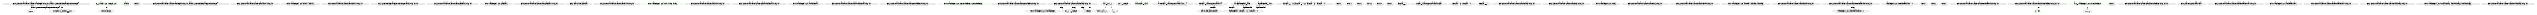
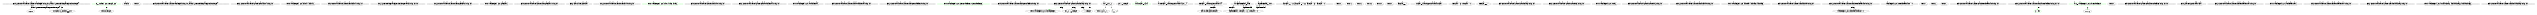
  digraph {
    node [cluster="CommonMark.Parser.Scanner.scan_html_tag(string, int)" file="Scanner.cs" span="0-0"]
    edge [color=darkseagreen4 style=dashed]
    n1 [cluster="CommonMark.Parser.Scanner.MatchRegex(string, int, params System.Text.RegularExpressions.Regex[])" label="Entry CommonMark.Parser.Scanner.MatchRegex(string, int, params System.Text.RegularExpressions.Regex[])" span="69-69"]
    n2 [cluster="CommonMark.Parser.Scanner.MatchRegex(string, int, params System.Text.RegularExpressions.Regex[])" label=regexes span="72-72"]
    n3 [cluster="CommonMark.Parser.Scanner.MatchRegex(string, int, params System.Text.RegularExpressions.Regex[])" label="m.Success && m.Index == pos" span="75-75"]
-   n4 [cluster="CommonMark.Parser.Scanner.MatchRegex(string, int, params System.Text.RegularExpressions.Regex[])" color=green community=0 label="m = r.Match(s, pos, s.Length - pos)" prediction=0 span="74-74"]
+   n4 [cluster="CommonMark.Parser.Scanner.MatchRegex(string, int, params System.Text.RegularExpressions.Regex[])" color=green community=0 label="m = r.Index(s, pos, s.Length - pos)" prediction=0 span="74-74"]
    n5 [cluster="CommonMark.Parser.Scanner.MatchRegex(string, int, params System.Text.RegularExpressions.Regex[])" label="return m.Length;" span="76-76"]
    n6 [cluster="CommonMark.Parser.Scanner.MatchRegex(string, int, params System.Text.RegularExpressions.Regex[])" label="Match m" span="71-71"]
    n7 [cluster="CommonMark.Parser.Scanner.MatchRegex(string, int, params System.Text.RegularExpressions.Regex[])" label="return 0;" span="79-79"]
    n8 [cluster="CommonMark.Parser.Scanner.MatchRegex(string, int, params System.Text.RegularExpressions.Regex[])" label="Exit CommonMark.Parser.Scanner.MatchRegex(string, int, params System.Text.RegularExpressions.Regex[])" span="69-69"]
    n9 [cluster="CommonMark.Parser.Scanner.scan_link_url(string, int)" label="Entry CommonMark.Parser.Scanner.scan_link_url(string, int)" span="210-210"]
    n10 [cluster="CommonMark.Parser.Scanner.scan_link_url(string, int)" label="return MatchRegex(s, pos, link_url1, link_url2);" span="217-217"]
    n11 [cluster="CommonMark.Parser.Scanner.scan_link_url(string, int)" label="Exit CommonMark.Parser.Scanner.scan_link_url(string, int)" span="210-210"]
    n12 [cluster="System.Text.RegularExpressions.Regex.Match(string, int, int)" label="Entry System.Text.RegularExpressions.Regex.Match(string, int, int)"]
    n13 [cluster="CommonMark.Parser.Scanner.scan_spacechars(string, int)" label="Entry CommonMark.Parser.Scanner.scan_spacechars(string, int)" span="239-239"]
    n14 [cluster="CommonMark.Parser.Scanner.scan_spacechars(string, int)" label="return MatchRegex(s, pos, spacechars);" span="245-245"]
    n15 [cluster="CommonMark.Parser.Scanner.scan_spacechars(string, int)" label="Exit CommonMark.Parser.Scanner.scan_spacechars(string, int)" span="239-239"]
    n16 [cluster="char.IsWhiteSpace(char)" label="Entry char.IsWhiteSpace(char)"]
    n17 [cluster="CommonMark.Parser.Scanner.scan_hrule(string, int)" label="Entry CommonMark.Parser.Scanner.scan_hrule(string, int)" span="285-285"]
    n18 [cluster="CommonMark.Parser.Scanner.scan_hrule(string, int)" color=green community=0 label="return MatchRegex(s, pos, hrule1, hrule2, hrule3);" prediction=1 span="287-287"]
    n19 [cluster="CommonMark.Parser.Scanner.scan_hrule(string, int)" label="Exit CommonMark.Parser.Scanner.scan_hrule(string, int)" span="285-285"]
    n20 [cluster="CommonMark.Parser.Scanner.scan_autolink_email(string, int)" label="Entry CommonMark.Parser.Scanner.scan_autolink_email(string, int)" span="126-126"]
    n21 [cluster="CommonMark.Parser.Scanner.scan_autolink_email(string, int)" label="return MatchRegex(s, pos, autolink_email);" span="136-136"]
    n22 [cluster="CommonMark.Parser.Scanner.scan_autolink_email(string, int)" label="Exit CommonMark.Parser.Scanner.scan_autolink_email(string, int)" span="126-126"]
    n23 [cluster="CommonMark.Parser.Scanner.scan_open_code_fence(string, int)" label="Entry CommonMark.Parser.Scanner.scan_open_code_fence(string, int)" span="293-293"]
    n24 [cluster="CommonMark.Parser.Scanner.scan_open_code_fence(string, int)" color=green community=0 label="return MatchRegex(s, pos, open_code_fence1, open_code_fence2);" prediction=2 span="301-301"]
    n25 [cluster="CommonMark.Parser.Scanner.scan_open_code_fence(string, int)" label="Exit CommonMark.Parser.Scanner.scan_open_code_fence(string, int)" span="293-293"]
    n26 [label="Entry CommonMark.Parser.Scanner.scan_html_tag(string, int)" span="142-142"]
    n27 [label="return MatchRegex(s, pos, htmlTagRegex);" span="187-187"]
    n28 [label="pos + 2 >= s.Length" span="156-156"]
    n29 [label="i < s.Length" span="164-164"]
    n30 [label="return i - pos + 1;" span="168-168"]
    n31 [label="pos >= s.Length" span="149-149"]
    n32 [color=green label="var firstChar = s[pos]" span="152-152"]
    n33 [label="var nextChar = char.ToUpperInvariant(s[pos + 1])" span="159-159"]
    n34 [label="var i = pos + 2" span="164-164"]
    n35 [label="i++" span="164-164"]
    n36 [label="nextChar = char.ToUpperInvariant(s[i])" span="166-166"]
    n37 [label="char.IsWhiteSpace(nextChar)" span="170-170"]
    n38 [label="tagNameEnded || nextChar < 'A' || nextChar > 'Z'" span="176-176"]
    n39 [label="firstChar != '!' && firstChar != '?' && (firstChar < 'A' || firstChar > 'Z')" span="184-184"]
    n40 [label="return 0;" span="150-150"]
    n41 [label="return 0;" span="157-157"]
    n42 [label="return 0;" span="161-161"]
    n43 [label="return 0;" span="180-180"]
    n44 [label="return 0;" span="177-177"]
    n45 [label="return 0;" span="185-185"]
    n46 [label="firstChar == '/'" span="154-154"]
    n47 [label="firstChar = char.ToUpperInvariant(firstChar)" span="183-183"]
    n48 [label="nextChar < 'A' || nextChar > 'Z'" span="160-160"]
    n49 [label="var tagNameEnded = false" span="163-163"]
    n50 [label="tagNameEnded = true" span="172-172"]
    n51 [label="nextChar == '>'" span="167-167"]
    n52 [label="Exit CommonMark.Parser.Scanner.scan_html_tag(string, int)" span="142-142"]
    n53 [cluster="CommonMark.Parser.Scanner.scan_entity(string, int)" label="Entry CommonMark.Parser.Scanner.scan_entity(string, int)" span="329-329"]
    n54 [cluster="CommonMark.Parser.Scanner.scan_entity(string, int)" label="return MatchRegex(s, pos, entity);" span="336-336"]
    n55 [cluster="CommonMark.Parser.Scanner.scan_entity(string, int)" label="Exit CommonMark.Parser.Scanner.scan_entity(string, int)" span="329-329"]
    n56 [cluster="CommonMark.Parser.Scanner.scan_link_title(string, int)" label="Entry CommonMark.Parser.Scanner.scan_link_title(string, int)" span="225-225"]
    n57 [cluster="CommonMark.Parser.Scanner.scan_link_title(string, int)" label="return MatchRegex(s, pos, link_title1, link_title2, link_title3);" span="233-233"]
    n58 [cluster="CommonMark.Parser.Scanner.scan_link_title(string, int)" label="Exit CommonMark.Parser.Scanner.scan_link_title(string, int)" span="225-225"]
    n59 [cluster="CommonMark.Parser.Scanner.scan_setext_header_line(string, int)" label="Entry CommonMark.Parser.Scanner.scan_setext_header_line(string, int)" span="264-264"]
    n60 [cluster="CommonMark.Parser.Scanner.scan_setext_header_line(string, int)" label="MatchRegex(s, pos, setext_header_line2) > 0" span="274-274"]
    n61 [cluster="CommonMark.Parser.Scanner.scan_setext_header_line(string, int)" label="MatchRegex(s, pos, setext_header_line1) > 0" span="271-271"]
    n62 [cluster="CommonMark.Parser.Scanner.scan_setext_header_line(string, int)" label="return 1;" span="272-272"]
    n63 [cluster="CommonMark.Parser.Scanner.scan_setext_header_line(string, int)" label="return 2;" span="275-275"]
    n64 [cluster="CommonMark.Parser.Scanner.scan_setext_header_line(string, int)" label="return 0;" span="277-277"]
    n65 [cluster="CommonMark.Parser.Scanner.scan_setext_header_line(string, int)" label="Exit CommonMark.Parser.Scanner.scan_setext_header_line(string, int)" span="264-264"]
    n66 [cluster="CommonMark.Parser.Scanner.scan_close_code_fence(string, int, int)" label="Entry CommonMark.Parser.Scanner.scan_close_code_fence(string, int, int)" span="307-307"]
    n67 [cluster="CommonMark.Parser.Scanner.scan_close_code_fence(string, int, int)" color=green community=0 label="p > len" prediction=4 span="319-319"]
    n68 [cluster="CommonMark.Parser.Scanner.scan_close_code_fence(string, int, int)" color=green community=0 label="var p = MatchRegex(s, pos, close_code_fence)" prediction=3 span="318-318"]
    n69 [cluster="CommonMark.Parser.Scanner.scan_close_code_fence(string, int, int)" label="return p;" span="320-320"]
    n70 [cluster="CommonMark.Parser.Scanner.scan_close_code_fence(string, int, int)" label="return 0;" span="322-322"]
    n71 [cluster="CommonMark.Parser.Scanner.scan_close_code_fence(string, int, int)" label="Exit CommonMark.Parser.Scanner.scan_close_code_fence(string, int, int)" span="307-307"]
    n72 [cluster="char.ToUpperInvariant(char)" label="Entry char.ToUpperInvariant(char)"]
    n73 [cluster="CommonMark.Parser.Scanner.scan_atx_header_start(string, int)" label="Entry CommonMark.Parser.Scanner.scan_atx_header_start(string, int)" span="251-251"]
    n74 [cluster="CommonMark.Parser.Scanner.scan_atx_header_start(string, int)" label="return MatchRegex(s, pos, atx_header_start);" span="257-257"]
    n75 [cluster="CommonMark.Parser.Scanner.scan_atx_header_start(string, int)" label="Exit CommonMark.Parser.Scanner.scan_atx_header_start(string, int)" span="251-251"]
    n76 [cluster="CommonMark.Parser.Scanner.scan_html_block_tag(string, int)" label="Entry CommonMark.Parser.Scanner.scan_html_block_tag(string, int)" span="193-193"]
    n77 [cluster="CommonMark.Parser.Scanner.scan_html_block_tag(string, int)" label="return MatchRegex(s, pos, html_block_tag1, html_block_tag2, html_block_tag3);" span="201-201"]
    n78 [cluster="CommonMark.Parser.Scanner.scan_html_block_tag(string, int)" label="Exit CommonMark.Parser.Scanner.scan_html_block_tag(string, int)" span="193-193"]
    n1 -> n2 [label="params System.Text.RegularExpressions.Regex[]"]
    n1 -> n3 [label=int]
    n4 -> n5 [color=green label=m]
    n26 -> n27 [color=green label=string]
    n26 -> n28 [label=string]
    n26 -> n29 [label=string]
    n26 -> n30 [label=int]
    n34 -> n30 [label=i]
    n34 -> n35 [label=i]
    n35 -> n35 [label=i]
    n36 -> n37 [label=nextChar]
    n36 -> n38 [label=nextChar]
    n49 -> n38 [label=tagNameEnded]
    n50 -> n38 [color=green label=tagNameEnded]
    n59 -> n60 [label=string]
    n66 -> n67 [color=green label=int]
    n68 -> n69 [color=green label=p]
  }
